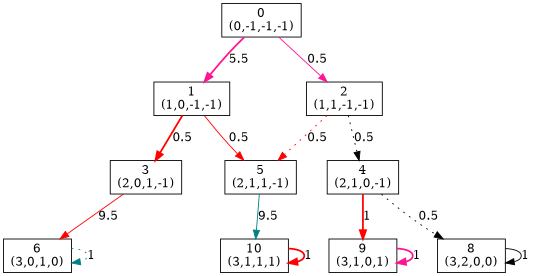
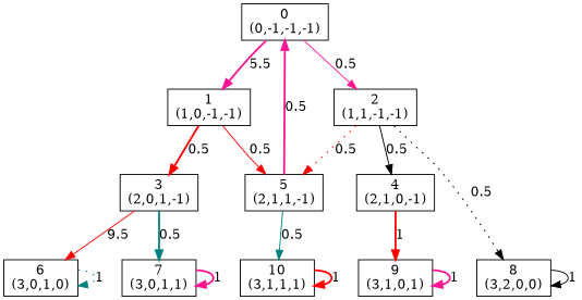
  digraph {
    node [shape=box]
    edge [color=red style=bold]
    n1 [label="0\n(0,-1,-1,-1)"]
    n2 [label="1\n(1,0,-1,-1)"]
    n3 [label="2\n(1,1,-1,-1)"]
    n4 [label="3\n(2,0,1,-1)"]
    n5 [label="5\n(2,1,1,-1)"]
    n6 [label="4\n(2,1,0,-1)"]
    n7 [label="6\n(3,0,1,0)"]
+   n8 [label="7\n(3,0,1,1)"]
    n9 [label="8\n(3,2,0,0)"]
    n10 [label="9\n(3,1,0,1)"]
    n11 [label="10\n(3,1,1,1)"]
    n1 -> n2 [color=deeppink label=5.5]
    n1 -> n3 [color=deeppink label=0.5 style=solid]
    n2 -> n4 [label=0.5]
    n2 -> n5 [label=0.5 style=solid]
    n3 -> n5 [label=0.5 style=dotted]
-   n3 -> n6 [color=black label=0.5 style=dotted]
+   n3 -> n6 [color=black label=0.5 style=solid]
    n4 -> n7 [label=9.5 style=solid]
-   n5 -> n11 [color=teal label=9.5 style=solid]
-   n6 -> n9 [color=black label=0.5 style=dotted]
+   n4 -> n8 [color=teal label=0.5]
+   n5 -> n1 [color=deeppink label=0.5]
+   n5 -> n11 [color=teal label=0.5 style=solid]
+   n3 -> n9 [color=black label=0.5 style=dotted]
    n6 -> n10 [label=1]
    n7 -> n7 [color=teal label=1 style=dotted]
+   n8 -> n8 [color=deeppink label=1]
    n9 -> n9 [color=black label=1 style=solid]
    n10 -> n10 [color=deeppink label=1]
    n11 -> n11 [label=1]
  }
